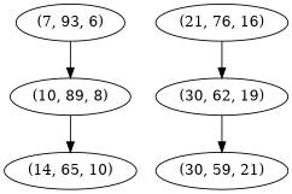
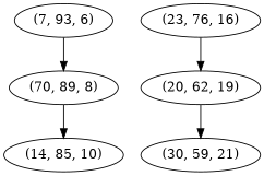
  digraph {
    n1 [label="(7, 93, 6)"]
-   "(10, 89, 8)"
-   "(14, 85, 10)" [label="(14, 65, 10)"]
-   "(21, 76, 16)"
-   "(30, 62, 19)"
+   "(10, 89, 8)" [label="(70, 89, 8)"]
+   "(14, 85, 10)"
+   "(21, 76, 16)" [label="(23, 76, 16)"]
+   "(30, 62, 19)" [label="(20, 62, 19)"]
    n6 [label="(30, 59, 21)"]
    n1 -> "(10, 89, 8)"
    "(10, 89, 8)" -> "(14, 85, 10)"
    "(21, 76, 16)" -> "(30, 62, 19)"
    "(30, 62, 19)" -> n6
  }
